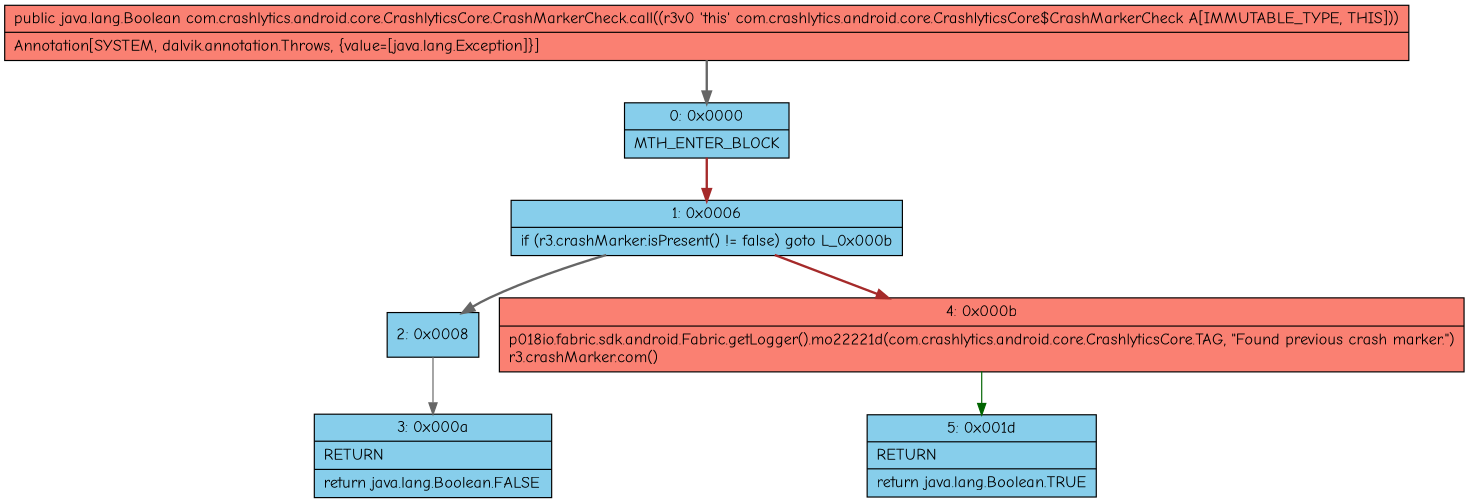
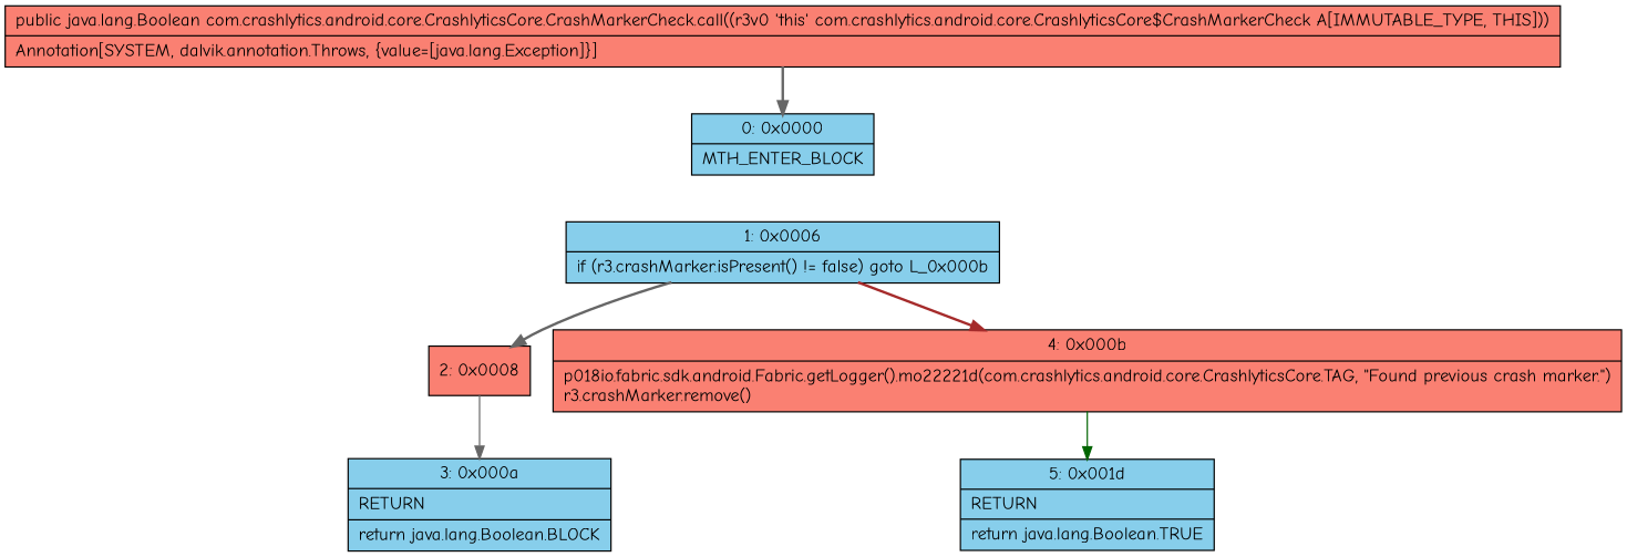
  digraph {
    fontname="Comic Neue"
    node [fillcolor=skyblue fontname="Comic Neue" shape=record style=filled]
    edge [color=gray40 fontname="Comic Neue" style=bold]
    n1 [label="{0\:\ 0x0000|MTH_ENTER_BLOCK\l}"]
    n2 [label="{1\:\ 0x0006|if (r3.crashMarker.isPresent() != false) goto L_0x000b\l}"]
-   n3 [label="{2\:\ 0x0008}"]
-   n4 [fillcolor=salmon label="{4\:\ 0x000b|p018io.fabric.sdk.android.Fabric.getLogger().mo22221d(com.crashlytics.android.core.CrashlyticsCore.TAG, \"Found previous crash marker.\")\lr3.crashMarker.com()\l}"]
-   n5 [label="{3\:\ 0x000a|RETURN\l|return java.lang.Boolean.FALSE\l}"]
+   n3 [fillcolor=salmon label="{2\:\ 0x0008}"]
+   n4 [fillcolor=salmon label="{4\:\ 0x000b|p018io.fabric.sdk.android.Fabric.getLogger().mo22221d(com.crashlytics.android.core.CrashlyticsCore.TAG, \"Found previous crash marker.\")\lr3.crashMarker.remove()\l}"]
+   n5 [label="{3\:\ 0x000a|RETURN\l|return java.lang.Boolean.BLOCK\l}"]
    n6 [label="{5\:\ 0x001d|RETURN\l|return java.lang.Boolean.TRUE\l}"]
    n7 [fillcolor=salmon label="{public java.lang.Boolean com.crashlytics.android.core.CrashlyticsCore.CrashMarkerCheck.call((r3v0 'this' com.crashlytics.android.core.CrashlyticsCore$CrashMarkerCheck A[IMMUTABLE_TYPE, THIS]))  | Annotation[SYSTEM, dalvik.annotation.Throws, \{value=[java.lang.Exception]\}]\l}"]
-   n1 -> n2 [color=brown]
    n2 -> n3
    n2 -> n4 [color=brown]
    n3 -> n5 [style=solid]
    n4 -> n6 [color=darkgreen style=solid]
    n7 -> n1
  }
